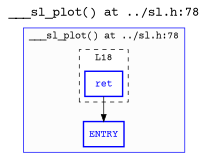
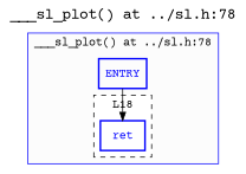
  digraph {
    label=<<FONT POINT-SIZE="18">___sl_plot() at ../sl.h:78</FONT>>
    labelloc=t
    fontname="Courier Prime"
    node [color=blue fontcolor=blue shape=box style=bold fontname="Courier Prime"]
    n1 [label=ret]
    n2 [label=ENTRY]
    subgraph cluster_1 {
      bgcolor=gray99
      color=blue
      label="___sl_plot() at ../sl.h:78"
      n2
      subgraph cluster_2 {
        bgcolor=white
        color=black
        label=L18
        style=dashed
        n1
      }
    }
-   n1 -> n2 [color=black fontname="Courier Prime"]
+   n2 -> n1 [color=black fontname="Courier Prime"]
  }
